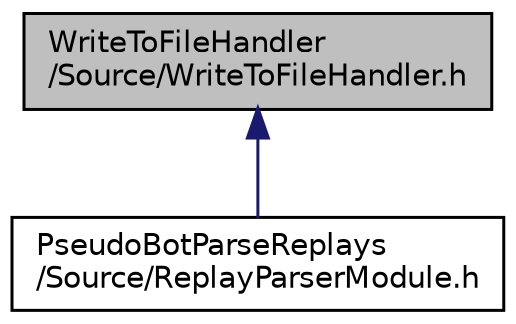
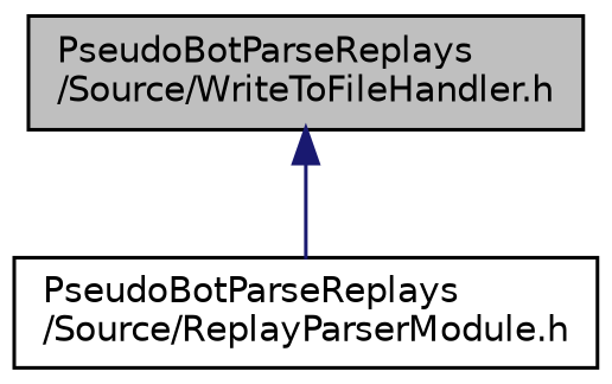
  digraph {
    node [color=black fontname=Helvetica fontsize=10 shape=record style=filled]
-   n1 [fillcolor=grey75 fontcolor=black height=0.2 label="WriteToFileHandler\l/Source/WriteToFileHandler.h" width=0.4]
+   n1 [fillcolor=grey75 fontcolor=black height=0.2 label="PseudoBotParseReplays\l/Source/WriteToFileHandler.h" width=0.4]
    n2 [fillcolor=white height=0.2 label="PseudoBotParseReplays\l/Source/ReplayParserModule.h" width=0.4]
    n1 -> n2 [color=midnightblue dir=back fontname=Helvetica fontsize=10 labelfontname=Helvetica labelfontsize=10 style=solid]
  }
